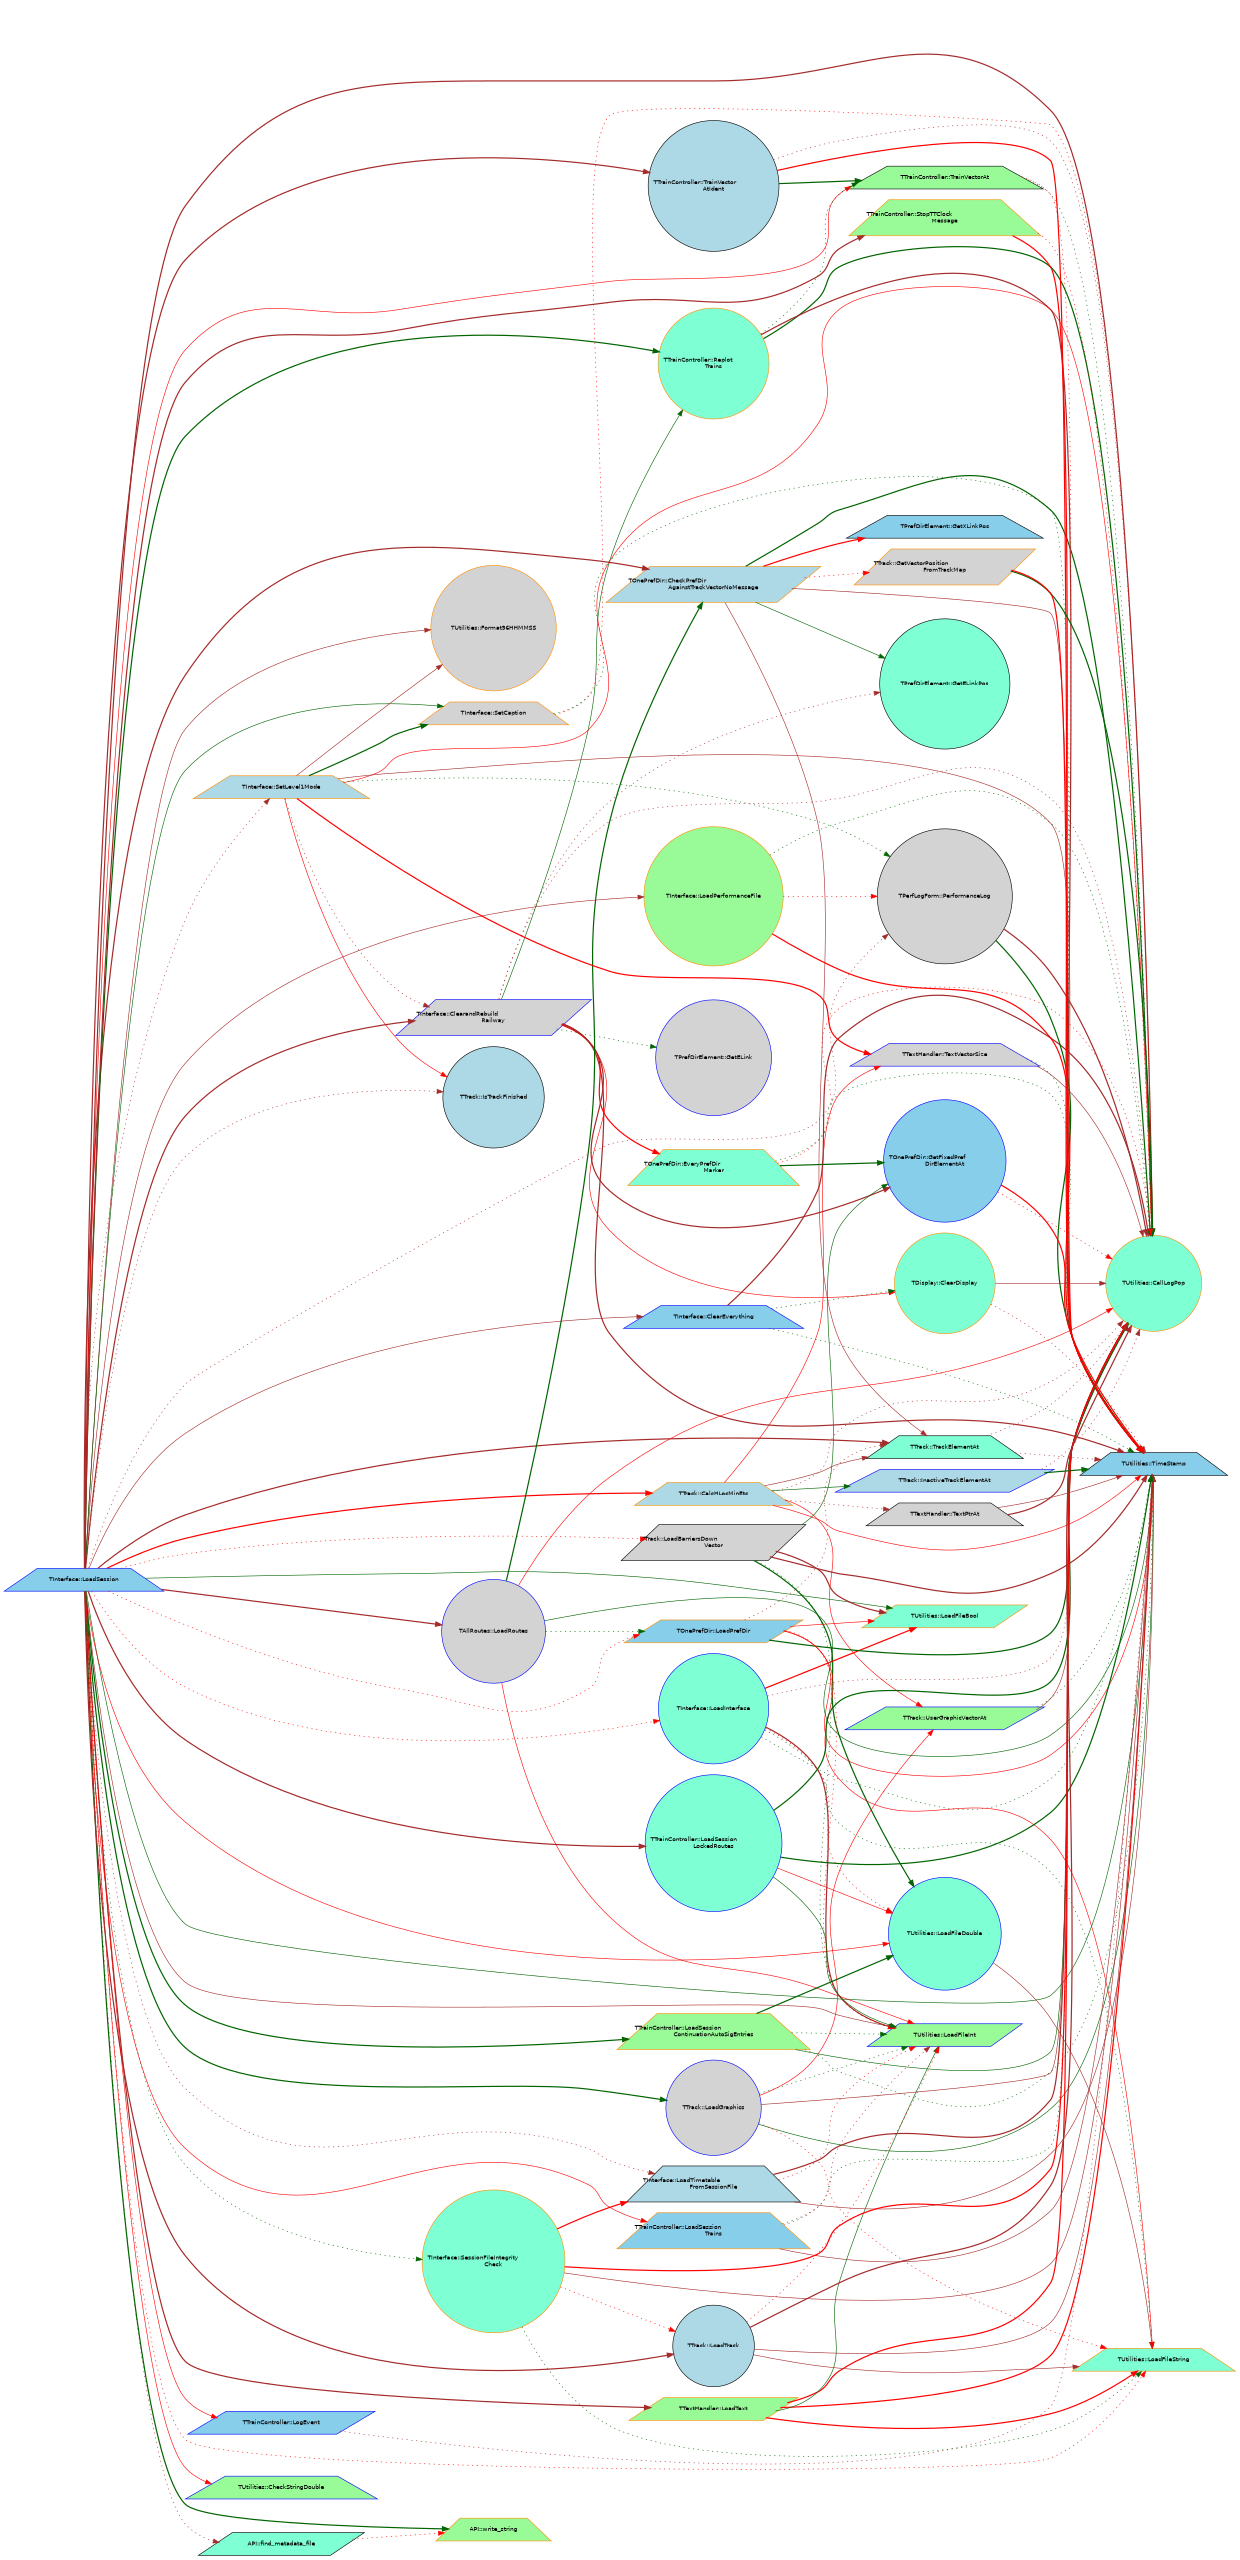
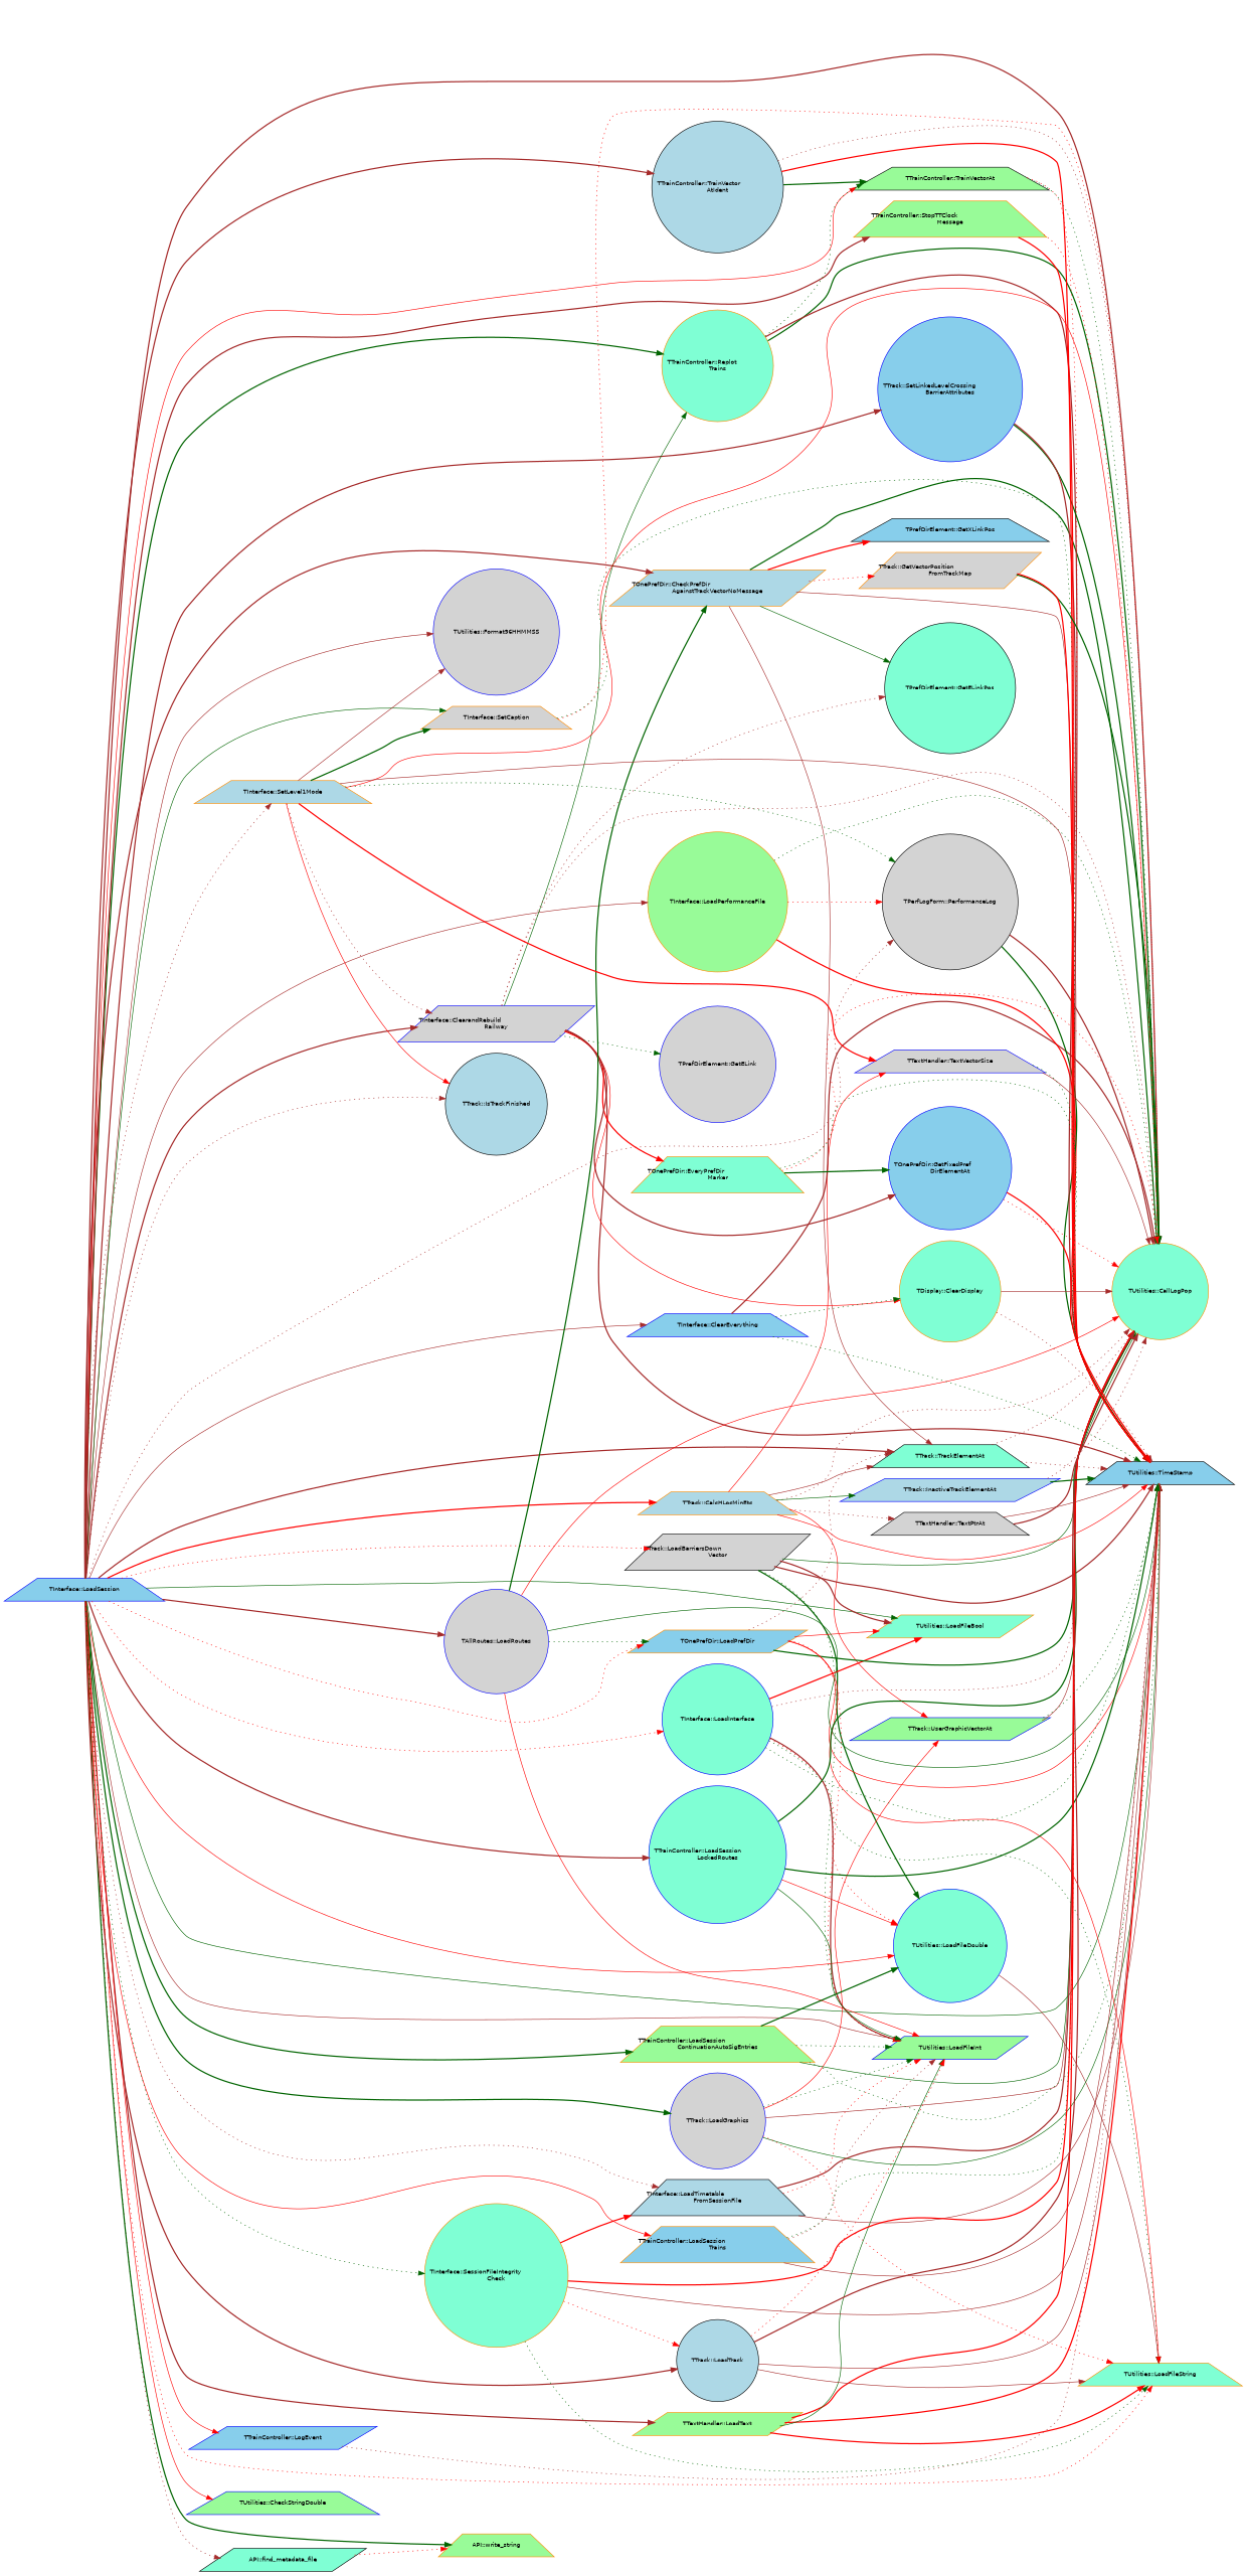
  digraph {
    rankdir=LR
    node [color=darkorange fillcolor=aquamarine fontname=Helvetica fontsize=10 shape=trapezium style=filled]
    edge [color=brown fontname=Helvetica fontsize=10 labelfontname=Helvetica labelfontsize=10 style=dotted]
    n1 [color=blue fillcolor=skyblue fontcolor=black height=0.2 label="TInterface::LoadSession" width=0.4]
    n2 [fillcolor=lightblue height=0.2 label="TTrack::CalcHLocMinEtc" width=0.4]
    n3 [height=0.2 label="TUtilities::CallLogPop" shape=circle width=0.4]
    n4 [color=black fillcolor=skyblue height=0.2 label="TUtilities::TimeStamp" width=0.4]
    n5 [color=black height=0.2 label="TTrack::TrackElementAt" width=0.4]
    n6 [fillcolor=lightblue height=0.2 label="TOnePrefDir::CheckPrefDir\lAgainstTrackVectorNoMessage" shape=parallelogram width=0.4]
    n7 [color=blue fillcolor=palegreen height=0.2 label="TUtilities::CheckStringDouble" width=0.4]
    n8 [color=blue fillcolor=lightgrey height=0.2 label="TInterface::ClearandRebuild\lRailway" shape=parallelogram width=0.4]
    n9 [height=0.2 label="TTrainController::Replot\lTrains" shape=circle width=0.4]
    n10 [color=black fillcolor=palegreen height=0.2 label="TTrainController::TrainVectorAt" width=0.4]
    n11 [color=blue fillcolor=skyblue height=0.2 label="TInterface::ClearEverything" width=0.4]
    n12 [color=black height=0.2 label="API::find_metadata_file" shape=parallelogram width=0.4]
    n13 [fillcolor=palegreen height=0.2 label="API::write_string" width=0.4]
-   n14 [fillcolor=lightgrey height=0.2 label="TUtilities::Format96HHMMSS" shape=circle width=0.4]
+   n14 [color=blue fillcolor=lightgrey height=0.2 label="TUtilities::Format96HHMMSS" shape=circle width=0.4]
    n15 [color=black fillcolor=lightblue height=0.2 label="TTrack::IsTrackFinished" shape=circle width=0.4]
    n16 [color=black fillcolor=lightgrey height=0.2 label="TTrack::LoadBarriersDown\lVector" shape=parallelogram width=0.4]
    n17 [height=0.2 label="TUtilities::LoadFileBool" shape=parallelogram width=0.4]
    n18 [color=blue height=0.2 label="TUtilities::LoadFileDouble" shape=circle width=0.4]
    n19 [height=0.2 label="TUtilities::LoadFileString" width=0.4]
    n20 [color=blue fillcolor=palegreen height=0.2 label="TUtilities::LoadFileInt" shape=parallelogram width=0.4]
    n21 [color=blue fillcolor=lightgrey height=0.2 label="TTrack::LoadGraphics" shape=circle width=0.4]
    n22 [color=blue height=0.2 label="TInterface::LoadInterface" shape=circle width=0.4]
    n23 [fillcolor=palegreen height=0.2 label="TInterface::LoadPerformanceFile" shape=circle width=0.4]
    n24 [color=black fillcolor=lightgrey height=0.2 label="TPerfLogForm::PerformanceLog" shape=circle width=0.4]
    n25 [fillcolor=skyblue height=0.2 label="TOnePrefDir::LoadPrefDir" shape=parallelogram width=0.4]
    n26 [color=blue fillcolor=lightgrey height=0.2 label="TAllRoutes::LoadRoutes" shape=circle width=0.4]
    n27 [fillcolor=palegreen height=0.2 label="TTrainController::LoadSession\lContinuationAutoSigEntries" width=0.4]
    n28 [color=blue height=0.2 label="TTrainController::LoadSession\lLockedRoutes" shape=circle width=0.4]
    n29 [fillcolor=skyblue height=0.2 label="TTrainController::LoadSession\lTrains" width=0.4]
    n30 [fillcolor=palegreen height=0.2 label="TTextHandler::LoadText" shape=parallelogram width=0.4]
    n31 [color=black fillcolor=lightblue height=0.2 label="TInterface::LoadTimetable\lFromSessionFile" width=0.4]
    n32 [color=black fillcolor=lightblue height=0.2 label="TTrack::LoadTrack" shape=circle width=0.4]
    n33 [color=blue fillcolor=skyblue height=0.2 label="TTrainController::LogEvent" shape=parallelogram width=0.4]
    n34 [height=0.2 label="TInterface::SessionFileIntegrity\lCheck" shape=circle width=0.4]
    n35 [fillcolor=lightgrey height=0.2 label="TInterface::SetCaption" width=0.4]
    n36 [fillcolor=lightblue height=0.2 label="TInterface::SetLevel1Mode" width=0.4]
+   n37 [color=blue fillcolor=skyblue height=0.2 label="TTrack::SetLinkedLevelCrossing\lBarrierAttributes" shape=circle width=0.4]
    n38 [fillcolor=palegreen height=0.2 label="TTrainController::StopTTClock\lMessage" width=0.4]
    n39 [color=black fillcolor=lightblue height=0.2 label="TTrainController::TrainVector\lAtIdent" shape=circle width=0.4]
    n40 [color=blue fillcolor=lightblue height=0.2 label="TTrack::InactiveTrackElementAt" shape=parallelogram width=0.4]
    n41 [color=black fillcolor=lightgrey height=0.2 label="TTextHandler::TextPtrAt" width=0.4]
    n42 [color=blue fillcolor=lightgrey height=0.2 label="TTextHandler::TextVectorSize" width=0.4]
    n43 [color=blue fillcolor=palegreen height=0.2 label="TTrack::UserGraphicVectorAt" shape=parallelogram width=0.4]
    n44 [color=black height=0.2 label="TPrefDirElement::GetELinkPos" shape=circle width=0.4]
    n45 [fillcolor=lightgrey height=0.2 label="TTrack::GetVectorPosition\lFromTrackMap" shape=parallelogram width=0.4]
    n46 [color=black fillcolor=skyblue height=0.2 label="TPrefDirElement::GetXLinkPos" width=0.4]
    n47 [height=0.2 label="TDisplay::ClearDisplay" shape=circle width=0.4]
    n48 [height=0.2 label="TOnePrefDir::EveryPrefDir\lMarker" width=0.4]
    n49 [color=blue fillcolor=skyblue height=0.2 label="TOnePrefDir::GetFixedPref\lDirElementAt" shape=circle width=0.4]
    n50 [color=blue fillcolor=lightgrey height=0.2 label="TPrefDirElement::GetELink" shape=circle width=0.4]
    n1 -> n2 [color=red style=bold]
    n1 -> n3 [style=bold]
    n1 -> n4 [color=darkgreen style=solid]
    n1 -> n5 [style=bold]
    n1 -> n6 [style=bold]
    n1 -> n7 [color=red style=solid]
    n1 -> n8 [style=bold]
    n1 -> n9 [color=darkgreen style=bold]
    n1 -> n10 [color=red style=solid]
    n1 -> n11 [style=solid]
    n1 -> n12
    n1 -> n13 [color=darkgreen style=bold]
    n1 -> n14 [style=solid]
    n1 -> n15
    n1 -> n16 [color=red]
    n1 -> n17 [color=darkgreen style=solid]
    n1 -> n18 [color=red style=solid]
    n1 -> n19 [color=red]
    n1 -> n20 [style=solid]
    n1 -> n21 [color=darkgreen style=bold]
    n1 -> n22 [color=red]
    n1 -> n23 [style=solid]
    n1 -> n24
    n1 -> n25 [color=red]
    n1 -> n26 [style=bold]
    n1 -> n27 [color=darkgreen style=bold]
    n1 -> n28 [style=bold]
    n1 -> n29 [color=red style=solid]
    n1 -> n30 [style=bold]
    n1 -> n31
    n1 -> n32 [style=bold]
    n1 -> n33 [color=red style=solid]
    n1 -> n34 [color=darkgreen]
    n1 -> n35 [color=darkgreen style=solid]
    n1 -> n36
+   n1 -> n37 [style=bold]
    n1 -> n38 [style=bold]
    n1 -> n39 [style=bold]
    n2 -> n3
    n2 -> n4 [color=red style=solid]
    n2 -> n5 [style=solid]
    n2 -> n40 [color=darkgreen style=solid]
    n2 -> n41
    n2 -> n42 [color=red style=solid]
    n2 -> n43 [color=red style=solid]
    n5 -> n3
    n5 -> n4
    n6 -> n3 [color=darkgreen style=bold]
    n6 -> n4 [style=solid]
    n6 -> n5 [style=solid]
    n6 -> n44 [color=darkgreen style=solid]
    n6 -> n45 [color=red]
    n6 -> n46 [color=red style=bold]
    n8 -> n3
    n8 -> n4 [style=bold]
    n8 -> n9 [color=darkgreen style=solid]
    n8 -> n44
    n8 -> n47 [color=red style=solid]
    n8 -> n48 [color=red style=bold]
    n8 -> n49 [style=bold]
    n8 -> n50 [color=darkgreen]
    n9 -> n3 [color=darkgreen style=bold]
    n9 -> n4 [style=bold]
    n9 -> n10 [color=darkgreen]
    n10 -> n3 [color=darkgreen]
    n10 -> n4 [color=red]
    n11 -> n3 [style=bold]
    n11 -> n4 [color=darkgreen]
    n11 -> n47 [color=darkgreen]
    n12 -> n13 [color=red]
-   n16 -> n49 [color=darkgreen style=solid]
+   n16 -> n3 [color=darkgreen style=solid]
    n16 -> n4 [style=bold]
    n16 -> n17 [style=bold]
    n16 -> n18 [color=darkgreen style=bold]
    n16 -> n20 [color=darkgreen]
    n18 -> n19 [style=solid]
    n21 -> n3 [style=solid]
    n21 -> n4 [color=darkgreen style=solid]
    n21 -> n19 [color=red]
    n21 -> n20 [color=darkgreen]
    n21 -> n43 [color=red style=solid]
    n22 -> n3
    n22 -> n4 [color=darkgreen]
    n22 -> n17 [color=red style=bold]
    n22 -> n18 [color=red]
    n22 -> n19 [color=darkgreen]
    n22 -> n20 [style=bold]
    n23 -> n3 [color=darkgreen]
    n23 -> n4 [color=red style=bold]
    n23 -> n24 [color=red]
    n24 -> n3 [style=bold]
    n24 -> n4 [color=darkgreen style=bold]
    n25 -> n3 [color=darkgreen style=bold]
    n25 -> n4 [color=red style=solid]
    n25 -> n5
    n25 -> n17 [color=red style=solid]
    n25 -> n19 [color=red style=solid]
    n25 -> n20 [color=red]
    n26 -> n3 [color=red style=solid]
    n26 -> n4 [color=darkgreen style=solid]
    n26 -> n6 [color=darkgreen style=bold]
    n26 -> n20 [color=red style=solid]
    n26 -> n25 [color=darkgreen]
    n27 -> n3 [color=darkgreen style=solid]
    n27 -> n4 [color=darkgreen]
    n27 -> n18 [color=darkgreen style=bold]
    n27 -> n20 [color=darkgreen]
    n28 -> n3 [color=darkgreen style=bold]
    n28 -> n4 [color=darkgreen style=bold]
    n28 -> n18 [color=red style=solid]
    n28 -> n20 [color=darkgreen style=solid]
    n29 -> n3 [color=darkgreen]
    n29 -> n4 [style=solid]
    n29 -> n20
    n30 -> n3 [color=red style=bold]
    n30 -> n4 [color=red style=bold]
    n30 -> n19 [color=red style=bold]
    n30 -> n20 [color=darkgreen style=solid]
    n31 -> n3 [style=bold]
    n31 -> n4 [style=solid]
    n31 -> n20 [color=red]
    n32 -> n3 [style=bold]
    n32 -> n4 [style=solid]
    n32 -> n19 [style=solid]
    n32 -> n20 [color=red]
    n33 -> n4
    n34 -> n3 [color=red style=bold]
    n34 -> n4 [style=solid]
    n34 -> n19 [color=darkgreen]
    n34 -> n31 [color=red style=bold]
    n34 -> n32 [color=red]
    n35 -> n3 [color=red]
    n35 -> n4 [color=darkgreen]
    n36 -> n3 [color=red style=solid]
    n36 -> n4 [style=solid]
    n36 -> n8
    n36 -> n14 [style=solid]
    n36 -> n15 [color=red style=solid]
    n36 -> n24 [color=darkgreen]
    n36 -> n35 [color=darkgreen style=bold]
    n36 -> n42 [color=red style=bold]
+   n37 -> n3 [color=darkgreen style=bold]
+   n37 -> n4 [style=bold]
    n38 -> n3 [color=red]
    n38 -> n4 [color=red style=bold]
    n39 -> n3
    n39 -> n4 [color=red style=bold]
    n39 -> n10 [color=darkgreen style=bold]
    n40 -> n3
    n40 -> n4 [color=darkgreen style=bold]
    n41 -> n3 [style=bold]
    n41 -> n4 [style=solid]
    n42 -> n3 [style=solid]
    n42 -> n4 [color=darkgreen]
    n43 -> n3 [style=solid]
    n43 -> n4 [color=darkgreen]
    n45 -> n3 [color=darkgreen style=bold]
    n45 -> n4 [color=red style=bold]
    n47 -> n3 [style=solid]
    n47 -> n4
    n48 -> n3 [color=red]
    n48 -> n4 [color=darkgreen]
    n48 -> n49 [color=darkgreen style=bold]
    n49 -> n3 [color=red]
    n49 -> n4 [color=red style=bold]
  }
